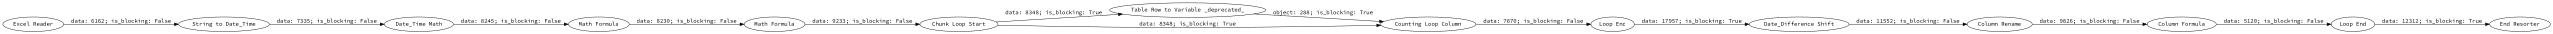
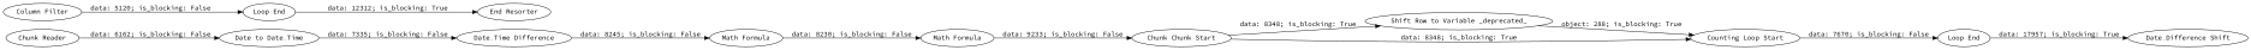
  digraph {
    fontname="Source Code Pro"
    rankdir=LR
    node [fontname="Source Code Pro"]
    edge [fontname="Source Code Pro"]
-   n1 [label="Excel Reader"]
-   n2 [label="String to Date_Time"]
-   n3 [label="Date_Time Math"]
+   n1 [label="Chunk Reader"]
+   n2 [label="Date to Date_Time"]
+   n3 [label="Date_Time Difference"]
    n4 [label="Loop End"]
    n5 [label="End Resorter"]
-   n6 [label="Column Rename"]
-   n7 [label="Column Formula"]
+   n7 [label="Column Filter"]
    n8 [label="Math Formula"]
    n9 [label="Math Formula"]
-   n10 [label="Chunk Loop Start"]
+   n10 [label="Chunk Chunk Start"]
    n11 [label="Date_Difference Shift"]
-   n12 [label="Table Row to Variable _deprecated_"]
-   n13 [label="Counting Loop Column"]
+   n12 [label="Shift Row to Variable _deprecated_"]
+   n13 [label="Counting Loop Start"]
    n14 [label="Loop End"]
    n1 -> n2 [label="data: 6162; is_blocking: False"]
    n2 -> n3 [label="data: 7335; is_blocking: False"]
    n3 -> n8 [label="data: 8245; is_blocking: False"]
    n4 -> n5 [label="data: 12312; is_blocking: True"]
-   n6 -> n7 [label="data: 9826; is_blocking: False"]
    n7 -> n4 [label="data: 5120; is_blocking: False"]
    n8 -> n9 [label="data: 8230; is_blocking: False"]
    n9 -> n10 [label="data: 9233; is_blocking: False"]
    n10 -> n12 [label="data: 8348; is_blocking: True"]
    n10 -> n13 [label="data: 8348; is_blocking: True"]
-   n11 -> n6 [label="data: 11552; is_blocking: False"]
    n12 -> n13 [label="object: 288; is_blocking: True"]
    n13 -> n14 [label="data: 7670; is_blocking: False"]
    n14 -> n11 [label="data: 17957; is_blocking: True"]
  }
